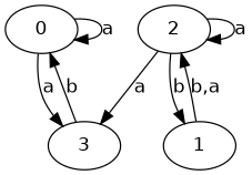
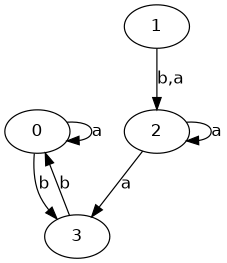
  digraph {
    d2tdocpreamble="\usetikzlibrary{automata}"
    d2tfigpreamble="\tikzstyle{every state}= [ draw=blue!50,very thick,fill=blue!20]  \tikzstyle{auto}= [fill=white]"
    fontname="DejaVu Sans"
    ranksep=0.5
    node [fontname="DejaVu Sans" style=state]
    edge [fontname="DejaVu Sans" lblstyle=auto topath="bend right"]
    n1 [label=0 style="state, initial, accepting"]
    n2 [label=3]
    n3 [label=1]
    n4 [label=2]
    n1 -> n1 [label=a topath="loop above"]
-   n1 -> n2 [label=a]
+   n1 -> n2 [label=b]
    n2 -> n1 [label=b]
    n3 -> n4 [label="b,a"]
    n4 -> n2 [label=a]
-   n4 -> n3 [label=b]
    n4 -> n4 [label=a topath="loop above"]
  }
